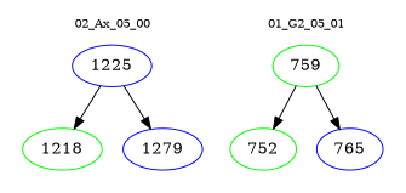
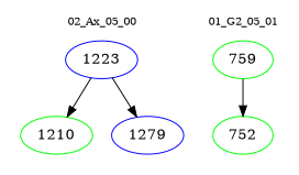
  digraph {
    node [color=blue]
    edge [color=black]
-   n1 [label=1225]
-   n2 [color=green label=1218]
+   n1 [label=1223]
+   n2 [color=green label=1210]
    n3 [label=1279]
    n4 [color=green label=759]
    n5 [color=green label=752]
-   n6 [label=765]
    subgraph cluster_1 {
      color=white
      fontsize=10
      label="02_Ax_05_00"
      n1
      n2
      n3
    }
    subgraph cluster_2 {
      color=white
      fontsize=10
      label="01_G2_05_01"
      n4
      n5
-     n6
    }
    n1 -> n2
    n1 -> n3
    n4 -> n5
-   n4 -> n6
  }
